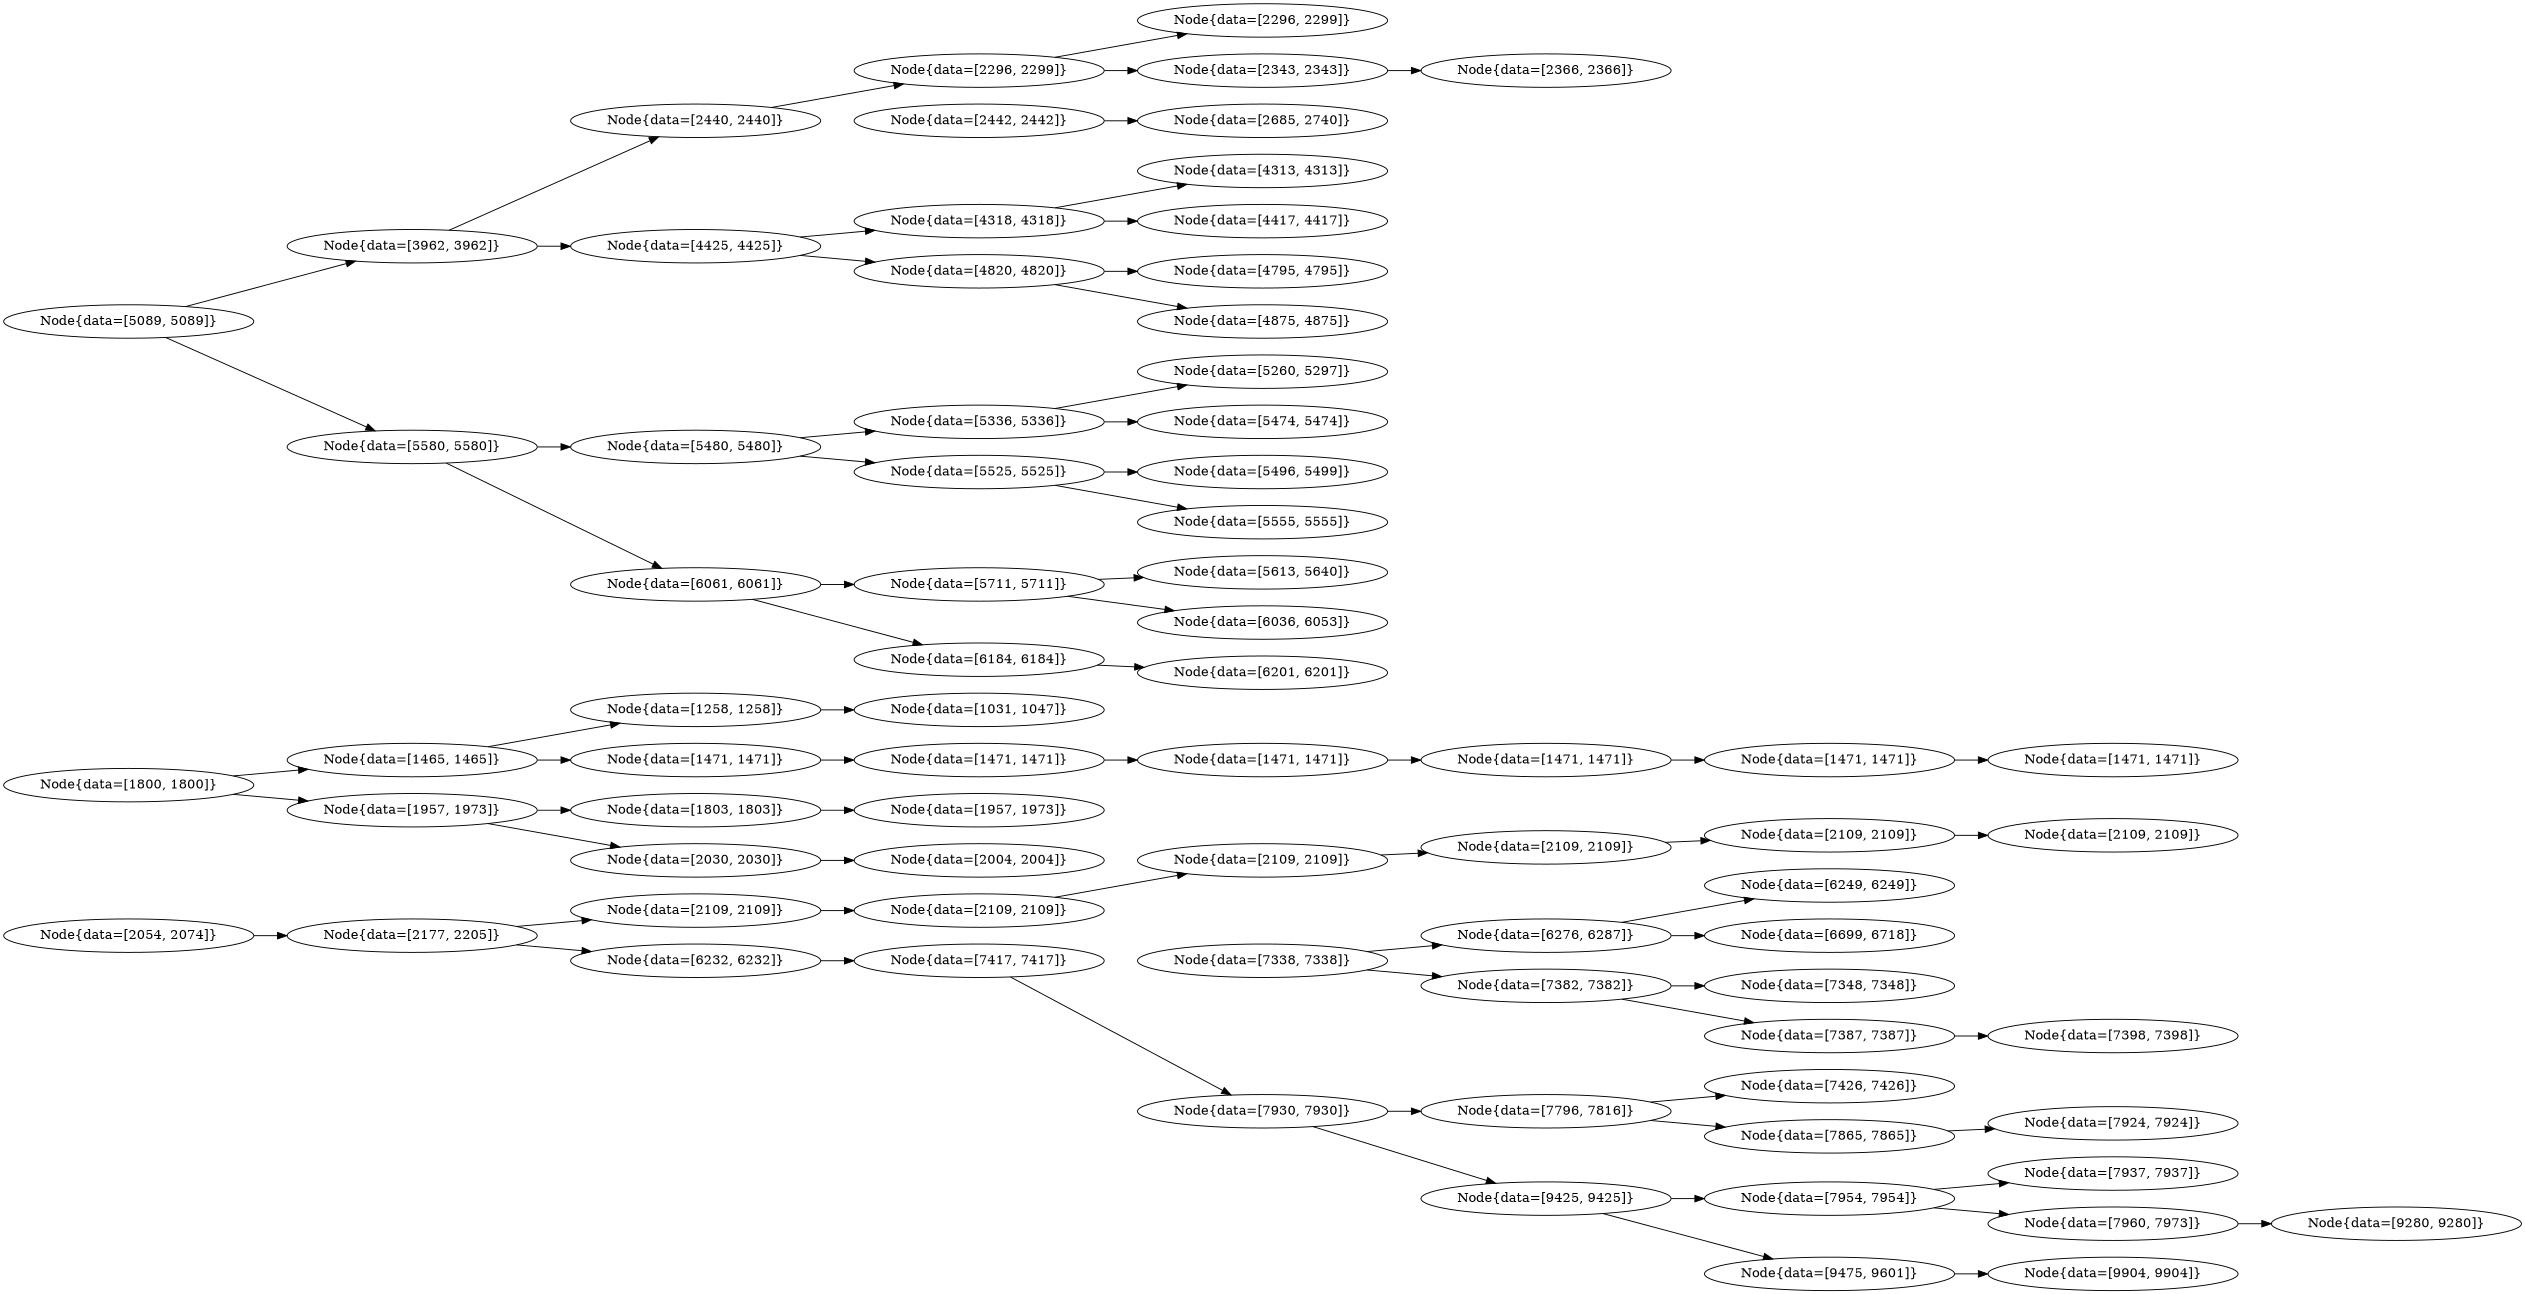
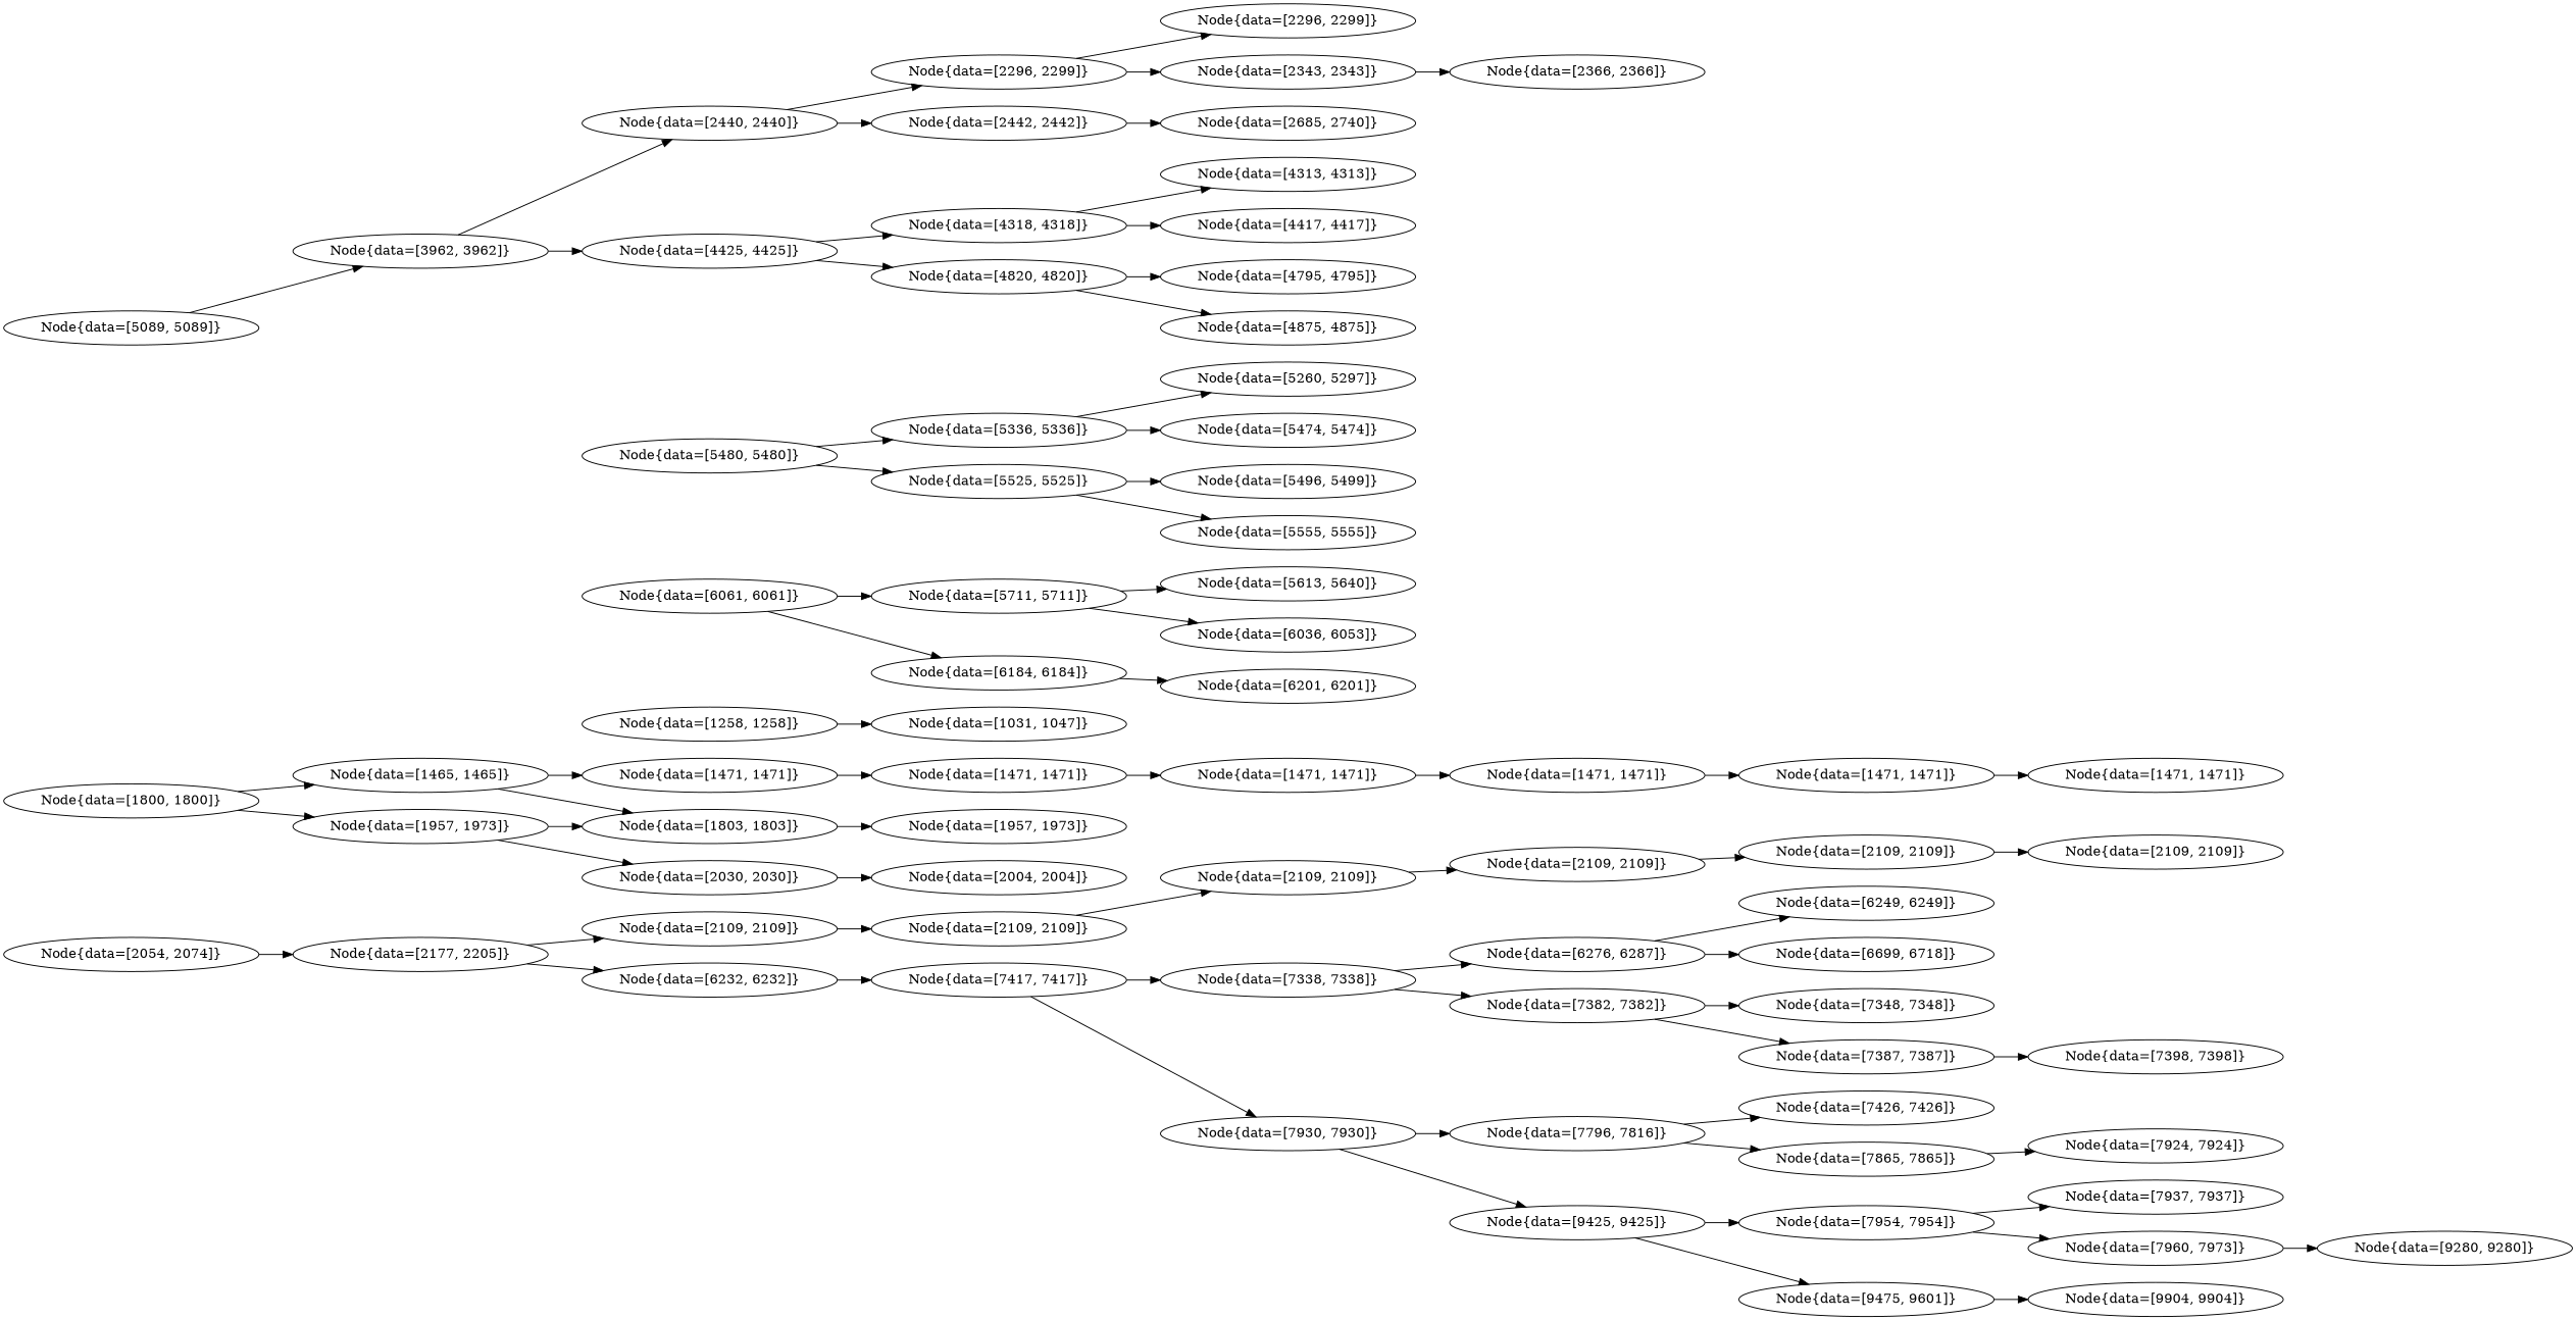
  digraph {
    rankdir=LR
    n1 [label="Node{data=[2054, 2074]}"]
    n2 [label="Node{data=[2177, 2205]}"]
    n3 [label="Node{data=[1800, 1800]}"]
    n4 [label="Node{data=[1465, 1465]}"]
    n5 [label="Node{data=[1957, 1973]}"]
    n6 [label="Node{data=[2109, 2109]}"]
    n7 [label="Node{data=[6232, 6232]}"]
    n8 [label="Node{data=[1258, 1258]}"]
    n9 [label="Node{data=[1471, 1471]}"]
    n10 [label="Node{data=[1803, 1803]}"]
    n11 [label="Node{data=[2030, 2030]}"]
    n12 [label="Node{data=[1031, 1047]}"]
    n13 [label="Node{data=[1471, 1471]}"]
    n14 [label="Node{data=[1471, 1471]}"]
    n15 [label="Node{data=[1471, 1471]}"]
    n16 [label="Node{data=[1471, 1471]}"]
    n17 [label="Node{data=[1471, 1471]}"]
    n18 [label="Node{data=[1957, 1973]}"]
    n19 [label="Node{data=[2004, 2004]}"]
    n20 [label="Node{data=[2109, 2109]}"]
    n21 [label="Node{data=[7417, 7417]}"]
    n22 [label="Node{data=[2109, 2109]}"]
    n23 [label="Node{data=[2109, 2109]}"]
    n24 [label="Node{data=[2109, 2109]}"]
    n25 [label="Node{data=[2109, 2109]}"]
    n26 [label="Node{data=[5089, 5089]}"]
    n27 [label="Node{data=[3962, 3962]}"]
-   n28 [label="Node{data=[5580, 5580]}"]
    n29 [label="Node{data=[7338, 7338]}"]
    n30 [label="Node{data=[7930, 7930]}"]
    n31 [label="Node{data=[2440, 2440]}"]
    n32 [label="Node{data=[4425, 4425]}"]
    n33 [label="Node{data=[5480, 5480]}"]
    n34 [label="Node{data=[6061, 6061]}"]
    n35 [label="Node{data=[2296, 2299]}"]
    n36 [label="Node{data=[2442, 2442]}"]
    n37 [label="Node{data=[4318, 4318]}"]
    n38 [label="Node{data=[4820, 4820]}"]
    n39 [label="Node{data=[2296, 2299]}"]
    n40 [label="Node{data=[2343, 2343]}"]
    n41 [label="Node{data=[2685, 2740]}"]
    n42 [label="Node{data=[2366, 2366]}"]
    n43 [label="Node{data=[4313, 4313]}"]
    n44 [label="Node{data=[4417, 4417]}"]
    n45 [label="Node{data=[4795, 4795]}"]
    n46 [label="Node{data=[4875, 4875]}"]
    n47 [label="Node{data=[5336, 5336]}"]
    n48 [label="Node{data=[5525, 5525]}"]
    n49 [label="Node{data=[5711, 5711]}"]
    n50 [label="Node{data=[6184, 6184]}"]
    n51 [label="Node{data=[5260, 5297]}"]
    n52 [label="Node{data=[5474, 5474]}"]
    n53 [label="Node{data=[5496, 5499]}"]
    n54 [label="Node{data=[5555, 5555]}"]
    n55 [label="Node{data=[5613, 5640]}"]
    n56 [label="Node{data=[6036, 6053]}"]
    n57 [label="Node{data=[6201, 6201]}"]
    n58 [label="Node{data=[6276, 6287]}"]
    n59 [label="Node{data=[7382, 7382]}"]
    n60 [label="Node{data=[7796, 7816]}"]
    n61 [label="Node{data=[9425, 9425]}"]
    n62 [label="Node{data=[6249, 6249]}"]
    n63 [label="Node{data=[6699, 6718]}"]
    n64 [label="Node{data=[7348, 7348]}"]
    n65 [label="Node{data=[7387, 7387]}"]
    n66 [label="Node{data=[7398, 7398]}"]
    n67 [label="Node{data=[7426, 7426]}"]
    n68 [label="Node{data=[7865, 7865]}"]
    n69 [label="Node{data=[7954, 7954]}"]
    n70 [label="Node{data=[9475, 9601]}"]
    n71 [label="Node{data=[7924, 7924]}"]
    n72 [label="Node{data=[7937, 7937]}"]
    n73 [label="Node{data=[7960, 7973]}"]
    n74 [label="Node{data=[9904, 9904]}"]
    n75 [label="Node{data=[9280, 9280]}"]
    n1 -> n2
    n2 -> n6
    n2 -> n7
    n3 -> n4
    n3 -> n5
-   n4 -> n8
+   n4 -> n10
    n4 -> n9
    n5 -> n10
    n5 -> n11
    n6 -> n20
    n7 -> n21
    n8 -> n12
    n9 -> n13
    n10 -> n18
    n11 -> n19
    n13 -> n14
    n14 -> n15
    n15 -> n16
    n16 -> n17
    n20 -> n22
+   n21 -> n29
    n21 -> n30
    n22 -> n23
    n23 -> n24
    n24 -> n25
    n26 -> n27
-   n26 -> n28
    n27 -> n31
    n27 -> n32
-   n28 -> n33
-   n28 -> n34
    n29 -> n58
    n29 -> n59
    n30 -> n60
    n30 -> n61
    n31 -> n35
+   n31 -> n36
    n32 -> n37
    n32 -> n38
    n33 -> n47
    n33 -> n48
    n34 -> n49
    n34 -> n50
    n35 -> n39
    n35 -> n40
    n36 -> n41
    n37 -> n43
    n37 -> n44
    n38 -> n45
    n38 -> n46
    n40 -> n42
    n47 -> n51
    n47 -> n52
    n48 -> n53
    n48 -> n54
    n49 -> n55
    n49 -> n56
    n50 -> n57
    n58 -> n62
    n58 -> n63
    n59 -> n64
    n59 -> n65
    n60 -> n67
    n60 -> n68
    n61 -> n69
    n61 -> n70
    n65 -> n66
    n68 -> n71
    n69 -> n72
    n69 -> n73
    n70 -> n74
    n73 -> n75
  }
